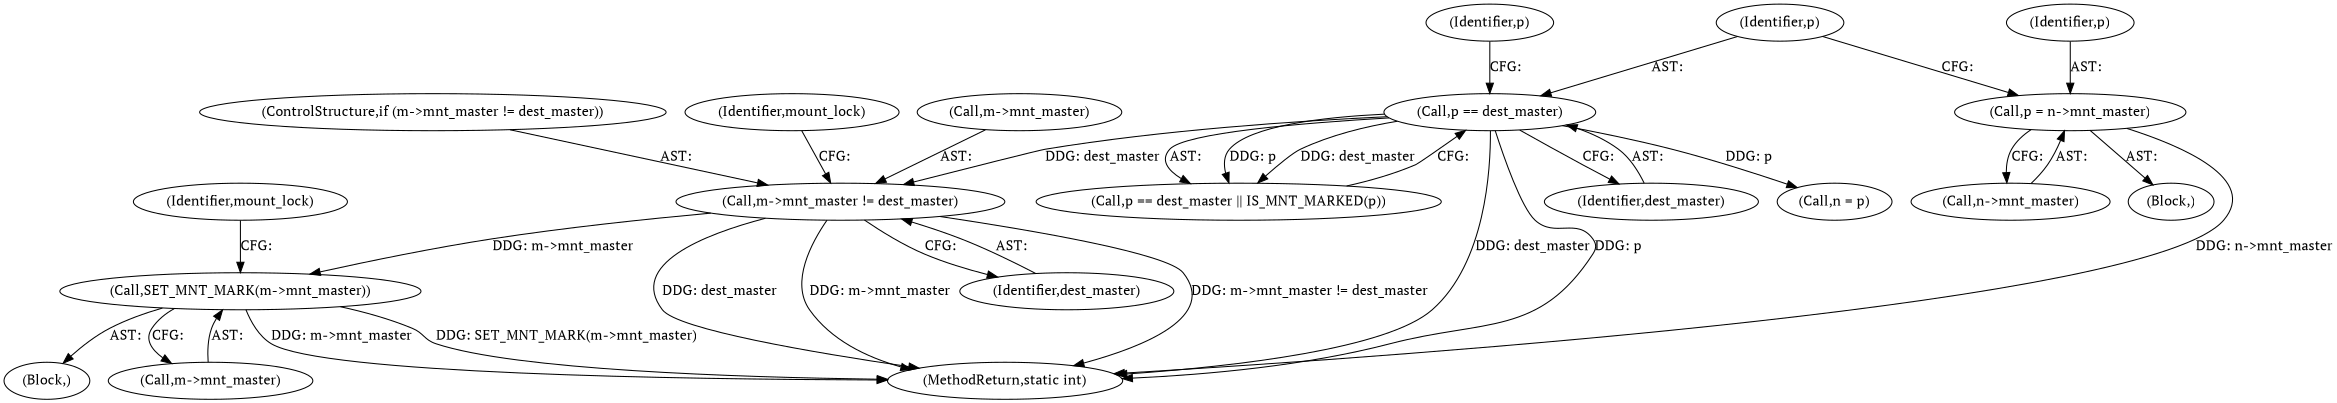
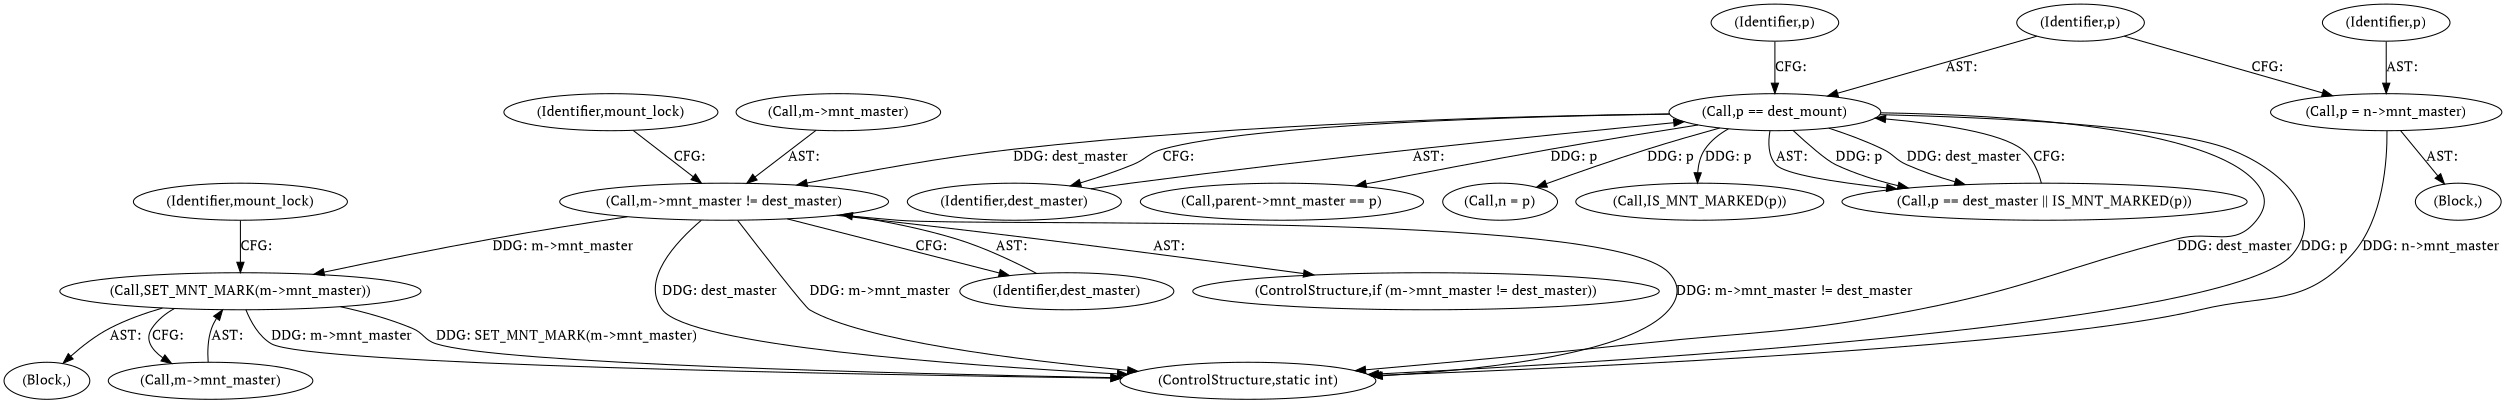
  digraph {
    fontname="PT Serif"
    node [fontname="PT Serif"]
    edge [fontname="PT Serif"]
    n1 [label="(Call,SET_MNT_MARK(m->mnt_master))"]
    n2 [label="(Block,)"]
-   n3 [label="(MethodReturn,static int)"]
+   n3 [label="(ControlStructure,static int)"]
    n4 [label="(Call,m->mnt_master)"]
    n5 [label="(Call,m->mnt_master != dest_master)"]
    n6 [label="(Identifier,dest_master)"]
    n7 [label="(ControlStructure,if (m->mnt_master != dest_master))"]
-   n8 [label="(Call,p == dest_master)"]
+   n8 [label="(Call,p == dest_mount)"]
    n9 [label="(Identifier,dest_master)"]
+   n10 [label="(Call,parent->mnt_master == p)"]
    n11 [label="(Call,n = p)"]
+   n12 [label="(Call,IS_MNT_MARKED(p))"]
    n13 [label="(Call,p == dest_master || IS_MNT_MARKED(p))"]
    n14 [label="(Call,p = n->mnt_master)"]
-   n15 [label="(Call,n->mnt_master)"]
    n16 [label="(Block,)"]
    n17 [label="(Identifier,mount_lock)"]
    n18 [label="(Identifier,p)"]
    n19 [label="(Identifier,p)"]
    n20 [label="(Identifier,p)"]
    n21 [label="(Call,m->mnt_master)"]
    n22 [label="(Identifier,mount_lock)"]
    n1 -> n2 [label="AST: "]
    n1 -> n3 [label="DDG: m->mnt_master"]
    n1 -> n3 [label="DDG: SET_MNT_MARK(m->mnt_master)"]
    n1 -> n4 [label="CFG: "]
    n4 -> n1 [label="AST: "]
    n5 -> n1 [label="DDG: m->mnt_master"]
    n5 -> n3 [label="DDG: dest_master"]
    n5 -> n3 [label="DDG: m->mnt_master"]
    n5 -> n3 [label="DDG: m->mnt_master != dest_master"]
    n5 -> n6 [label="CFG: "]
-   n7 -> n5 [label="AST: "]
+   n5 -> n7 [label="AST: "]
    n6 -> n5 [label="AST: "]
    n8 -> n3 [label="DDG: dest_master"]
    n8 -> n3 [label="DDG: p"]
    n8 -> n5 [label="DDG: dest_master"]
    n8 -> n9 [label="CFG: "]
+   n8 -> n10 [label="DDG: p"]
    n8 -> n11 [label="DDG: p"]
+   n8 -> n12 [label="DDG: p"]
    n8 -> n13 [label="AST: "]
    n8 -> n13 [label="DDG: p"]
    n8 -> n13 [label="DDG: dest_master"]
    n9 -> n8 [label="AST: "]
    n13 -> n8 [label="CFG: "]
    n14 -> n3 [label="DDG: n->mnt_master"]
-   n14 -> n15 [label="CFG: "]
    n14 -> n16 [label="AST: "]
-   n15 -> n14 [label="AST: "]
    n17 -> n5 [label="CFG: "]
    n18 -> n8 [label="CFG: "]
    n19 -> n14 [label="AST: "]
    n20 -> n8 [label="AST: "]
    n20 -> n14 [label="CFG: "]
    n21 -> n5 [label="AST: "]
    n22 -> n1 [label="CFG: "]
  }
